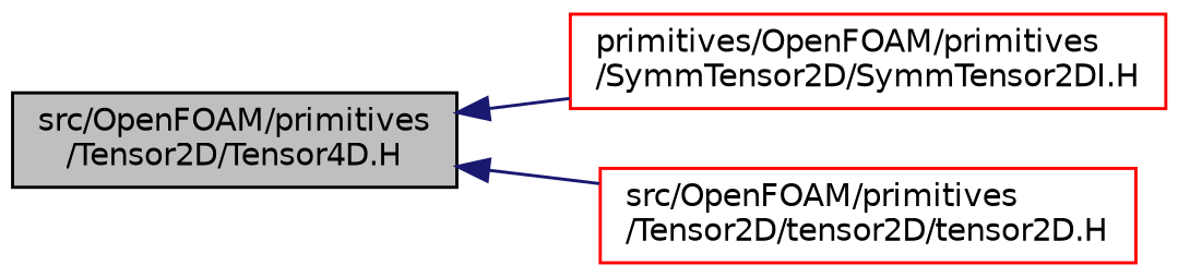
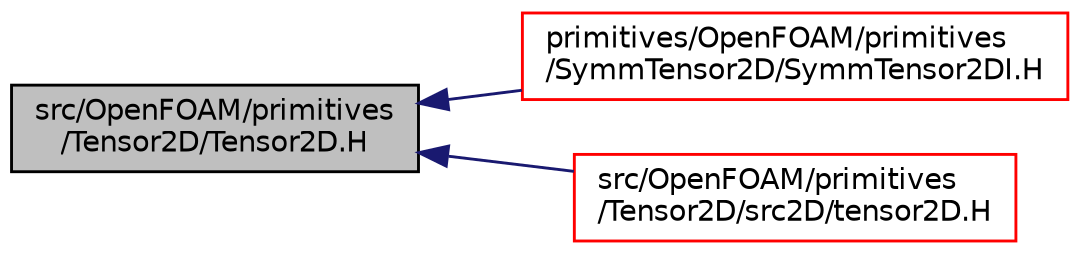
  digraph {
    rankdir=LR
    node [color=red fontname=Helvetica fontsize=10 shape=record]
    edge [color=midnightblue dir=back fontname=Helvetica fontsize=10 labelfontname=Helvetica labelfontsize=10 style=solid]
-   n1 [color=black fillcolor=grey75 fontcolor=black height=0.2 label="src/OpenFOAM/primitives\l/Tensor2D/Tensor4D.H" style=filled width=0.4]
+   n1 [color=black fillcolor=grey75 fontcolor=black height=0.2 label="src/OpenFOAM/primitives\l/Tensor2D/Tensor2D.H" style=filled width=0.4]
    n2 [height=0.2 label="primitives/OpenFOAM/primitives\l/SymmTensor2D/SymmTensor2DI.H" width=0.4]
-   n3 [height=0.2 label="src/OpenFOAM/primitives\l/Tensor2D/tensor2D/tensor2D.H" width=0.4]
+   n3 [height=0.2 label="src/OpenFOAM/primitives\l/Tensor2D/src2D/tensor2D.H" width=0.4]
    n1 -> n2
    n1 -> n3
  }
